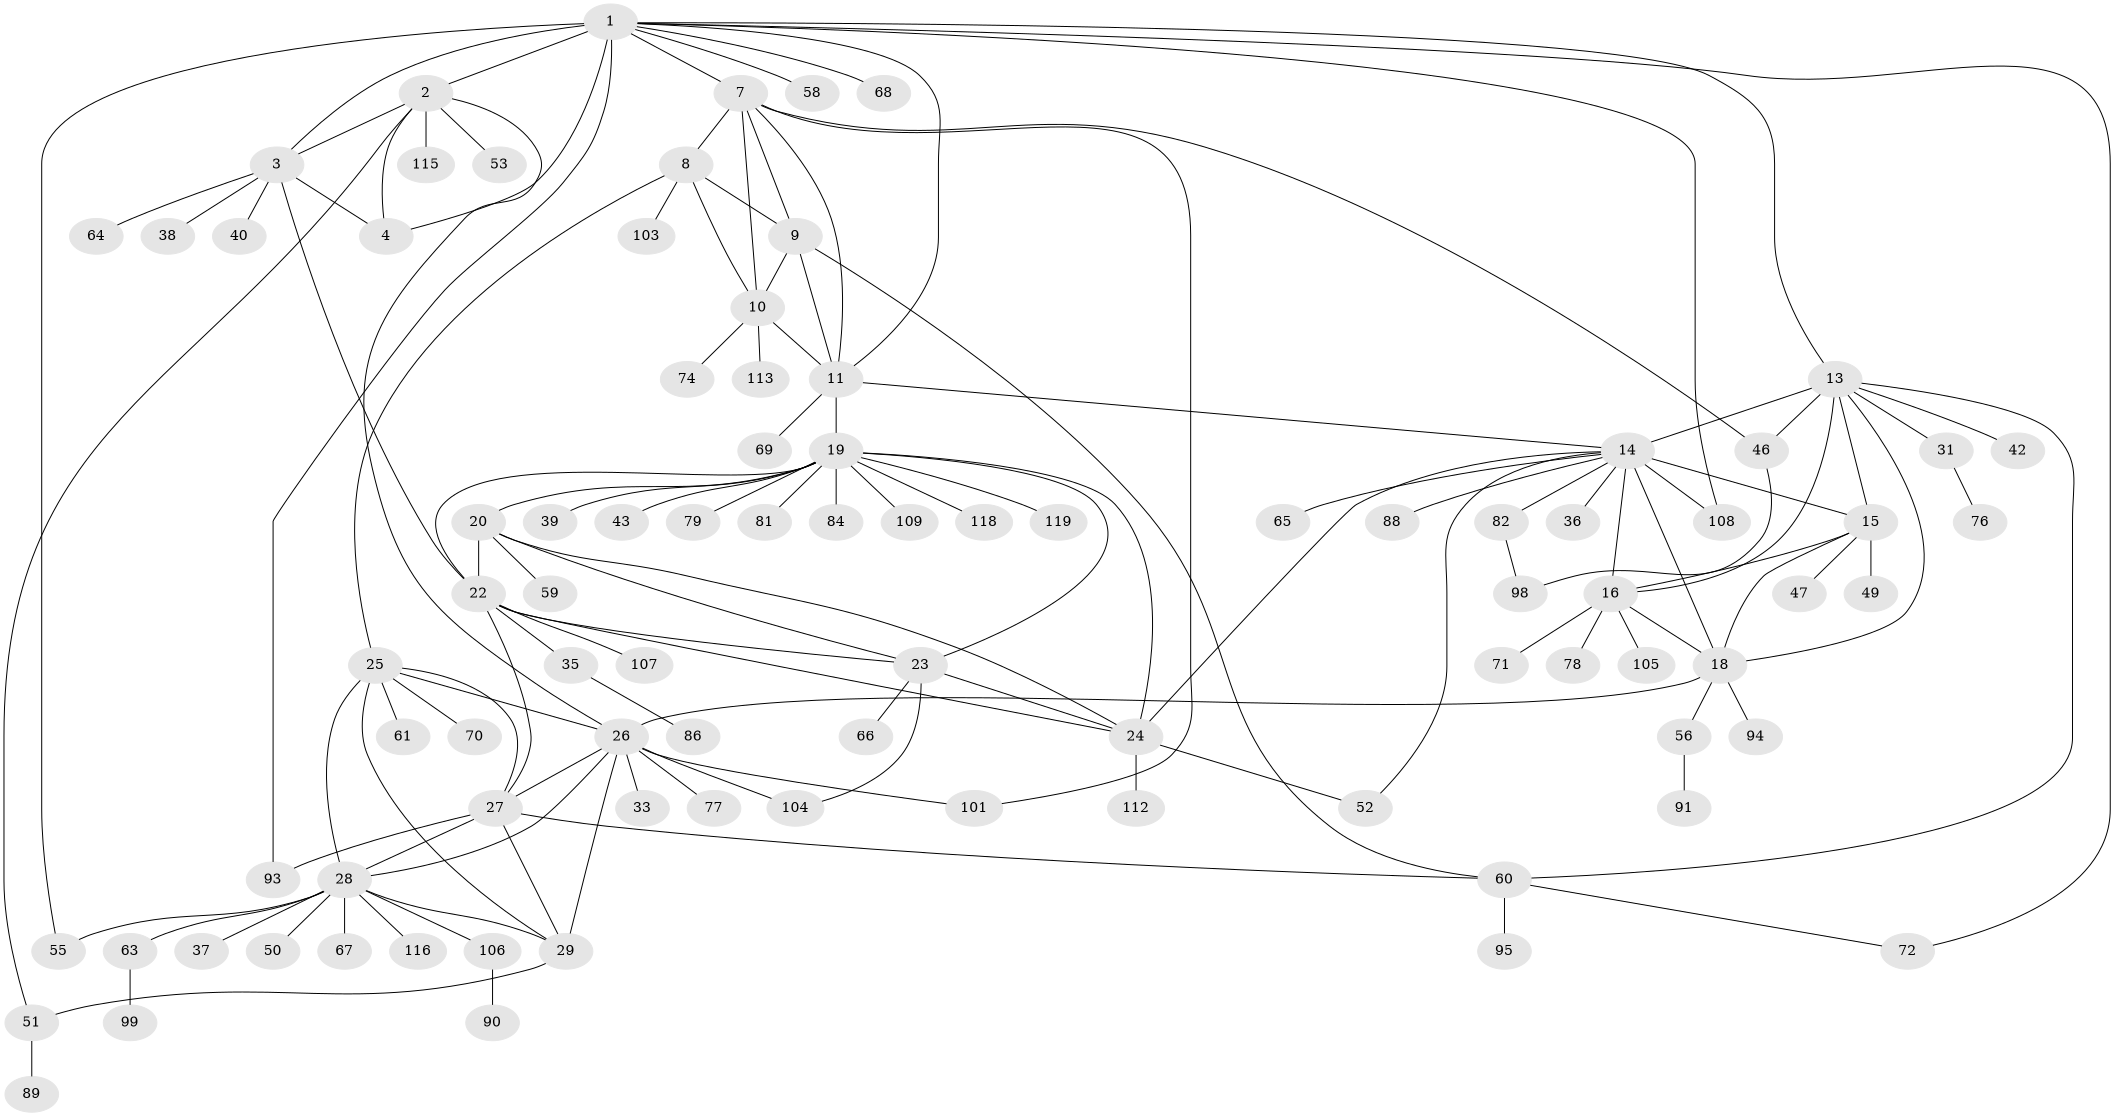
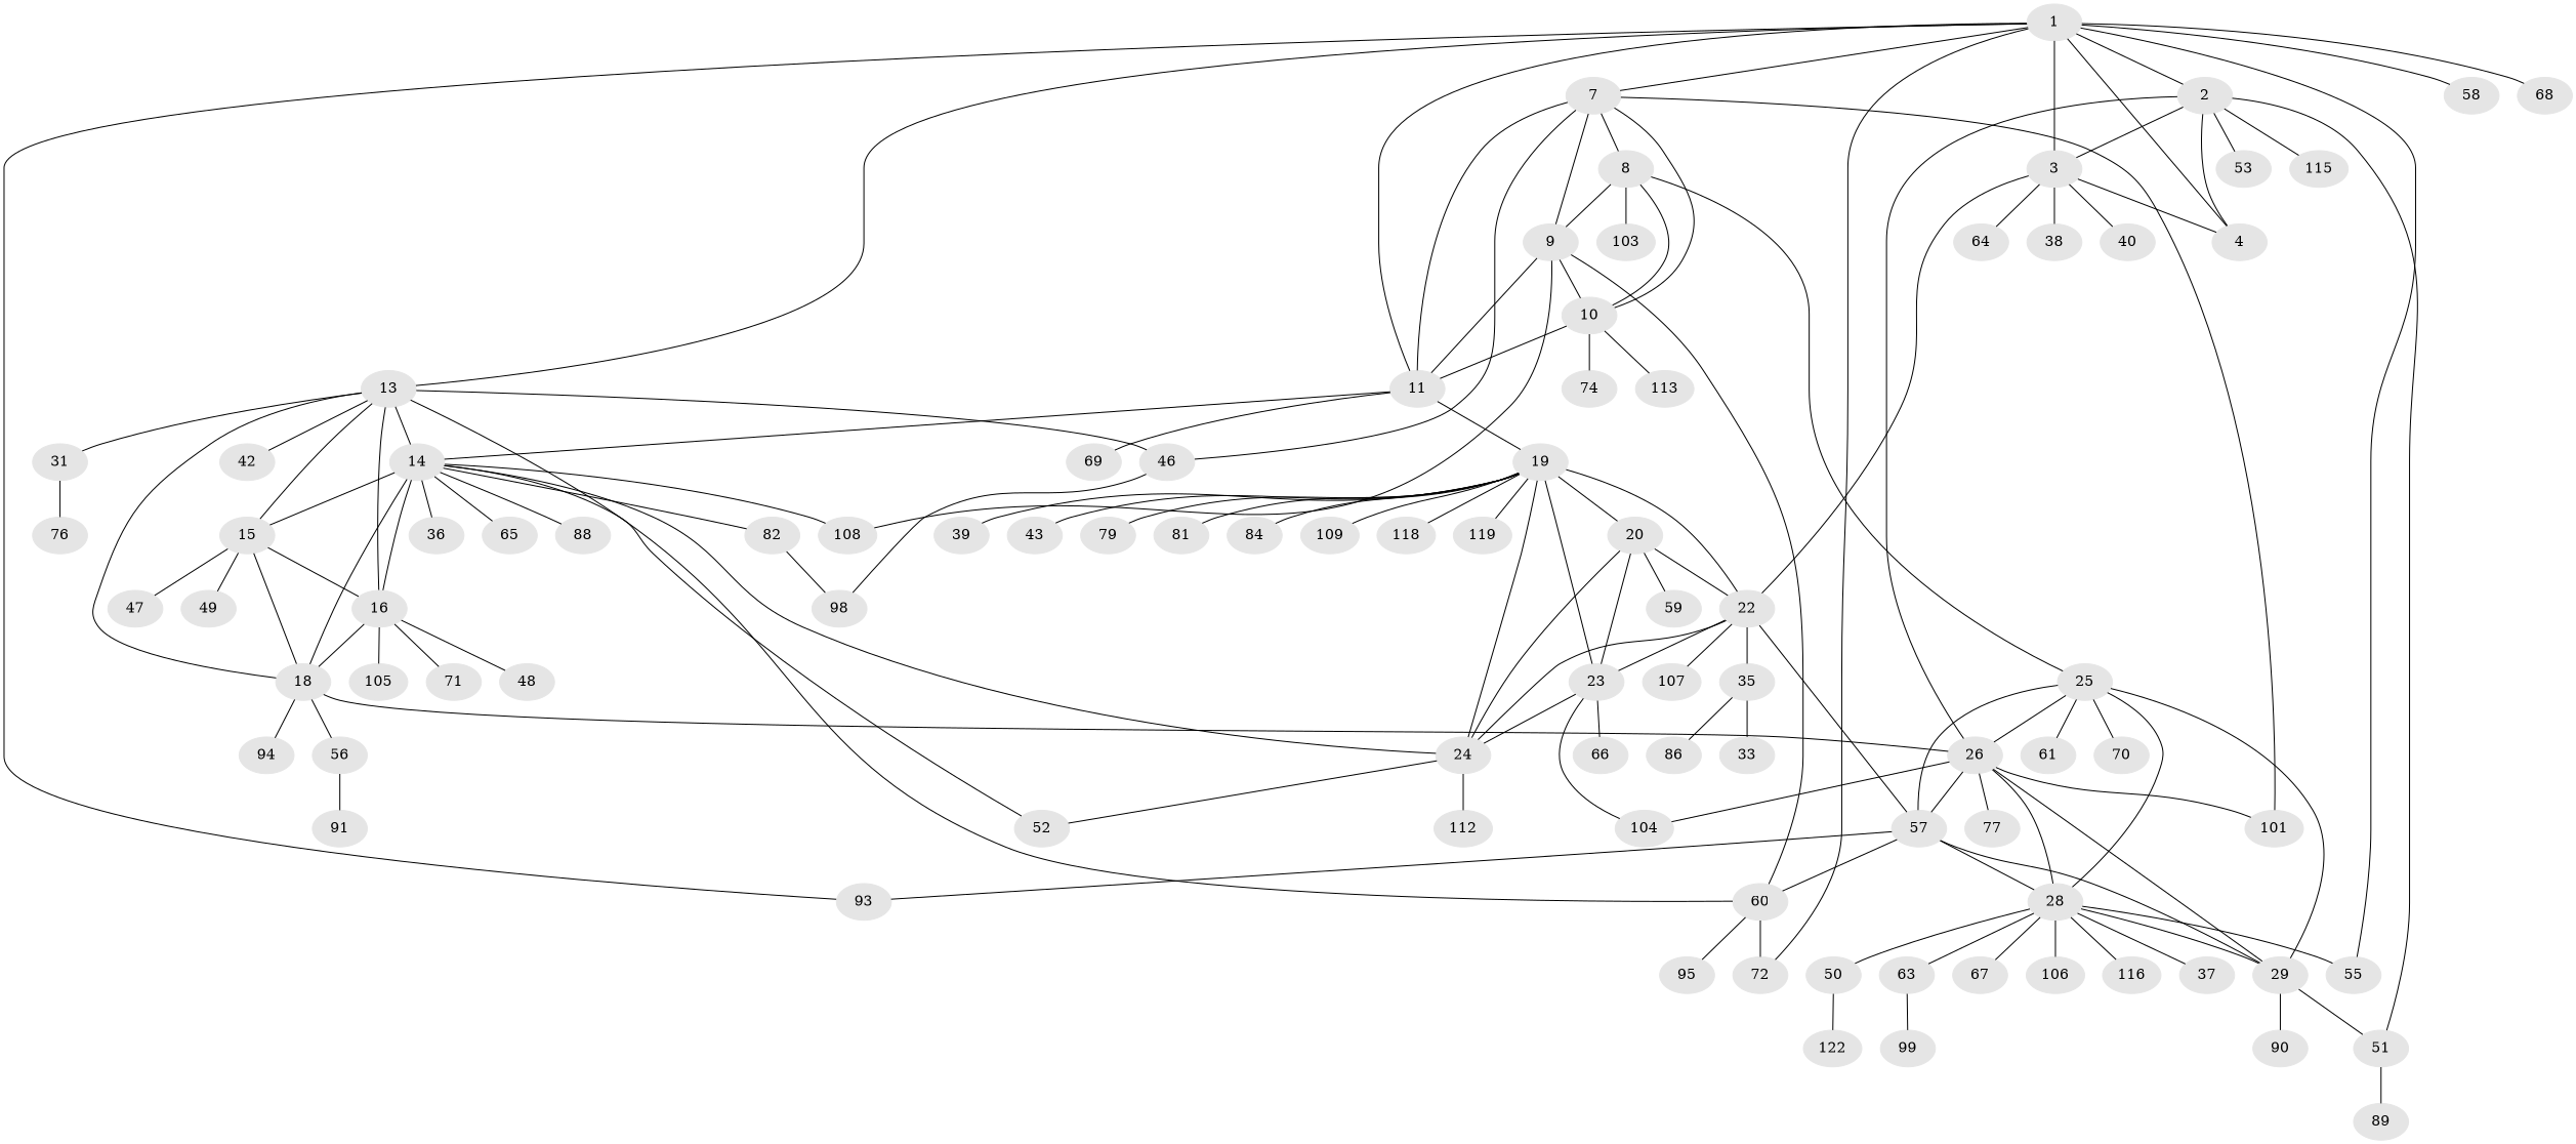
  graph {
    node [color=gray90 style=filled]
    1 [super="+5"]
    2 [super="+57"]
    3 [super="+6"]
    4 [super="+44"]
    7
    13 [super="+121"]
    55 [super="+100"]
    58
    68
    72
    93
    108
    11 [super="+12"]
    26 [super="+87"]
    51 [super="+92"]
    53
    115
    22 [super="+80"]
    38
    40
    64
    8 [super="+54"]
    9 [super="+96"]
    10 [super="+34"]
    46
    101
    60 [super="+62"]
    14 [super="+17"]
    15 [super="+45"]
    16 [super="+120"]
    18 [super="+110"]
    31 [super="+124"]
    42
-   27 [super="+97"]
+   27 [super="+97" label=57]
    104
    28 [super="+30"]
    29 [super="+48"]
    33
    77
    89
    24
    23 [super="+114"]
    35
    107
    25 [super="+32"]
    103
    74 [super="+83"]
    n48 [label=113]
    19 [super="+21"]
    69
    98 [super="+113"]
    61
    70
    95
    36
    52
    65
    82
    88
    20 [super="+75"]
    39
    43
    79
    81
    84
    109
    118
    119
    47 [super="+111"]
    49
    71 [super="+123"]
-   78
+   78 [label=48]
    105
    56
    94
    76
    112
    91
    59
    66 [super="+85"]
    86 [super="+102"]
    37 [super="+73"]
    50
    63
    67
    106
    116
    90
+   122
    99
    1 -- 2 [weight=2]
    1 -- 3 [weight=4]
    1 -- 4 [weight=2]
    1 -- 7
    1 -- 13
    1 -- 55
    1 -- 58
    1 -- 68
    1 -- 72
    1 -- 93
-   1 -- 108
+   9 -- 108
    1 -- 11 [weight=2]
    2 -- 3 [weight=2]
    2 -- 4
    2 -- 26
    2 -- 51
    2 -- 53
    2 -- 115
    3 -- 4 [weight=2]
    3 -- 22
    3 -- 38
    3 -- 40
    3 -- 64
    7 -- 11 [weight=2]
    7 -- 8
    7 -- 9
    7 -- 10
    7 -- 46
    7 -- 101
    13 -- 46
    13 -- 60
    13 -- 14 [weight=2]
    13 -- 15
    13 -- 16
    13 -- 18
    13 -- 31
    13 -- 42
    11 -- 14
    11 -- 19
    11 -- 69
    26 -- 101
    26 -- 27
    26 -- 104
    26 -- 28 [weight=2]
    26 -- 29
-   26 -- 33
+   35 -- 33
    26 -- 77
    51 -- 89
    22 -- 27
    22 -- 24
    22 -- 23
    22 -- 35
    22 -- 107
    8 -- 9
    8 -- 10
    8 -- 25
    8 -- 103
    9 -- 11 [weight=2]
    9 -- 10
    9 -- 60
    10 -- 11 [weight=2]
    10 -- 74
    10 -- n48
    46 -- 98
    60 -- 72
    60 -- 95
    14 -- 108
    14 -- 15 [weight=2]
    14 -- 16 [weight=2]
    14 -- 18 [weight=2]
    14 -- 24
    14 -- 36
    14 -- 52
    14 -- 65
    14 -- 82
    14 -- 88
    15 -- 16
    15 -- 18
    15 -- 47
    15 -- 49
    16 -- 18
    16 -- 71
    16 -- 78
    16 -- 105
    18 -- 26
    18 -- 56
    18 -- 94
    31 -- 76
    27 -- 93
    27 -- 60
    27 -- 28 [weight=2]
    27 -- 29
    28 -- 55
    28 -- 29 [weight=2]
    28 -- 37
    28 -- 50
    28 -- 63
    28 -- 67
    28 -- 106
    28 -- 116
    29 -- 51
-   106 -- 90
+   29 -- 90
    24 -- 52
    24 -- 112
    23 -- 104
    23 -- 24
    23 -- 66
    35 -- 86
    25 -- 26
    25 -- 27
    25 -- 28 [weight=2]
    25 -- 29
    25 -- 61
    25 -- 70
    19 -- 22 [weight=2]
    19 -- 24 [weight=2]
    19 -- 23 [weight=2]
    19 -- 20 [weight=2]
    19 -- 39
    19 -- 43
    19 -- 79
    19 -- 81
    19 -- 84
    19 -- 109
    19 -- 118
    19 -- 119
    82 -- 98
    20 -- 22
    20 -- 24
    20 -- 23
    20 -- 59
    56 -- 91
+   50 -- 122
    63 -- 99
  }
